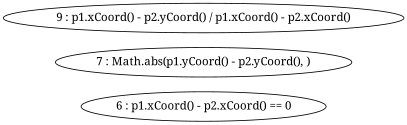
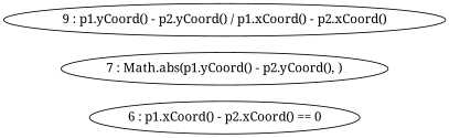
  digraph {
    rankdir=LR
    fontname="Noto Serif"
    node [fontname="Noto Serif"]
    "6 : p1.xCoord() - p2.xCoord() == 0"
    "7 : Math.abs(p1.yCoord() - p2.yCoord(), )"
-   "9 : p1.yCoord() - p2.yCoord() / p1.xCoord() - p2.xCoord()" [label="9 : p1.xCoord() - p2.yCoord() / p1.xCoord() - p2.xCoord()"]
+   "9 : p1.yCoord() - p2.yCoord() / p1.xCoord() - p2.xCoord()"
  }
